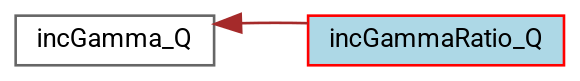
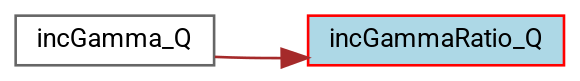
  digraph {
    rankdir=LR
    fontname=Roboto
    node [fontname=Roboto fontsize=10 shape=box style=filled]
    n1 [color=gray40 fillcolor=white fontcolor=black height=0.2 label=incGamma_Q width=0.4]
    n2 [color=red fillcolor=lightblue height=0.2 label=incGammaRatio_Q width=0.4]
-   n2 -> n1 [color=brown fontname=Roboto fontsize=10 labelfontname=Helvetica labelfontsize=10 style=solid]
+   n1 -> n2 [color=brown fontname=Roboto fontsize=10 labelfontname=Helvetica labelfontsize=10 style=solid]
  }
